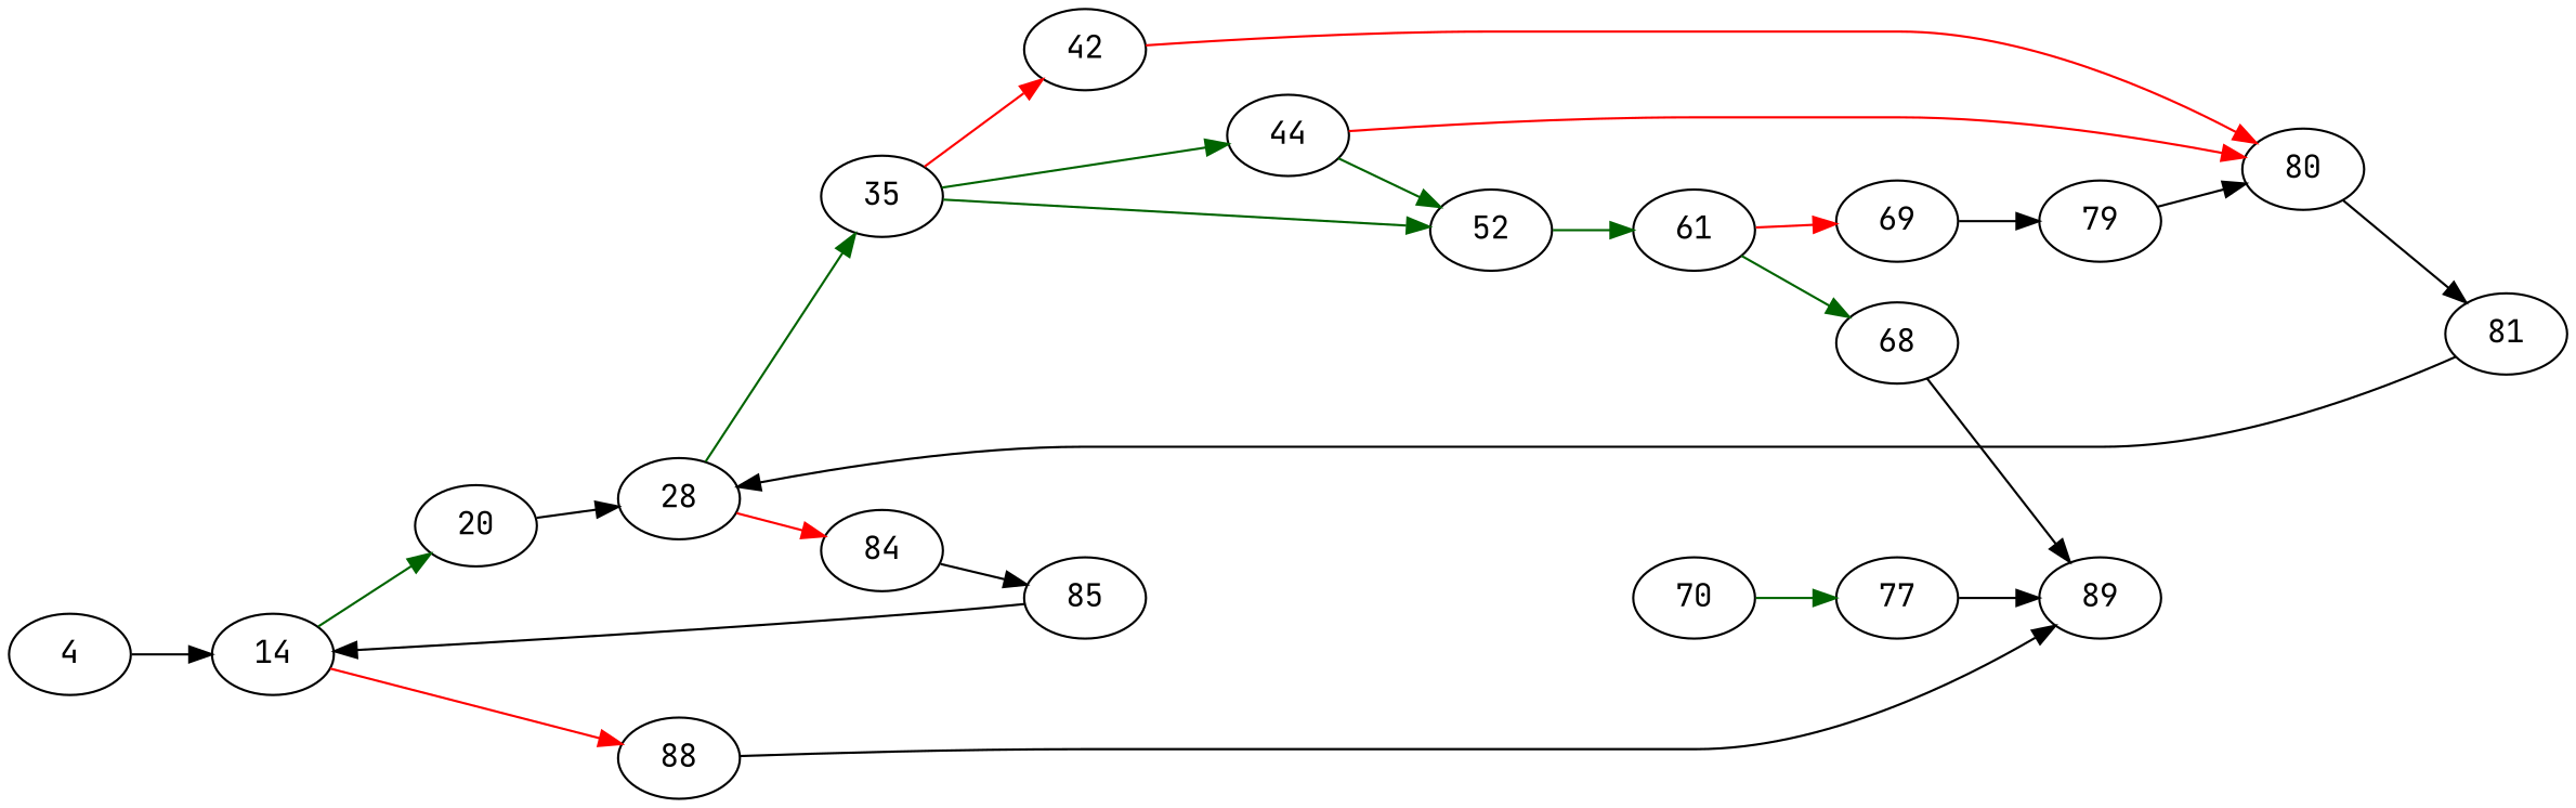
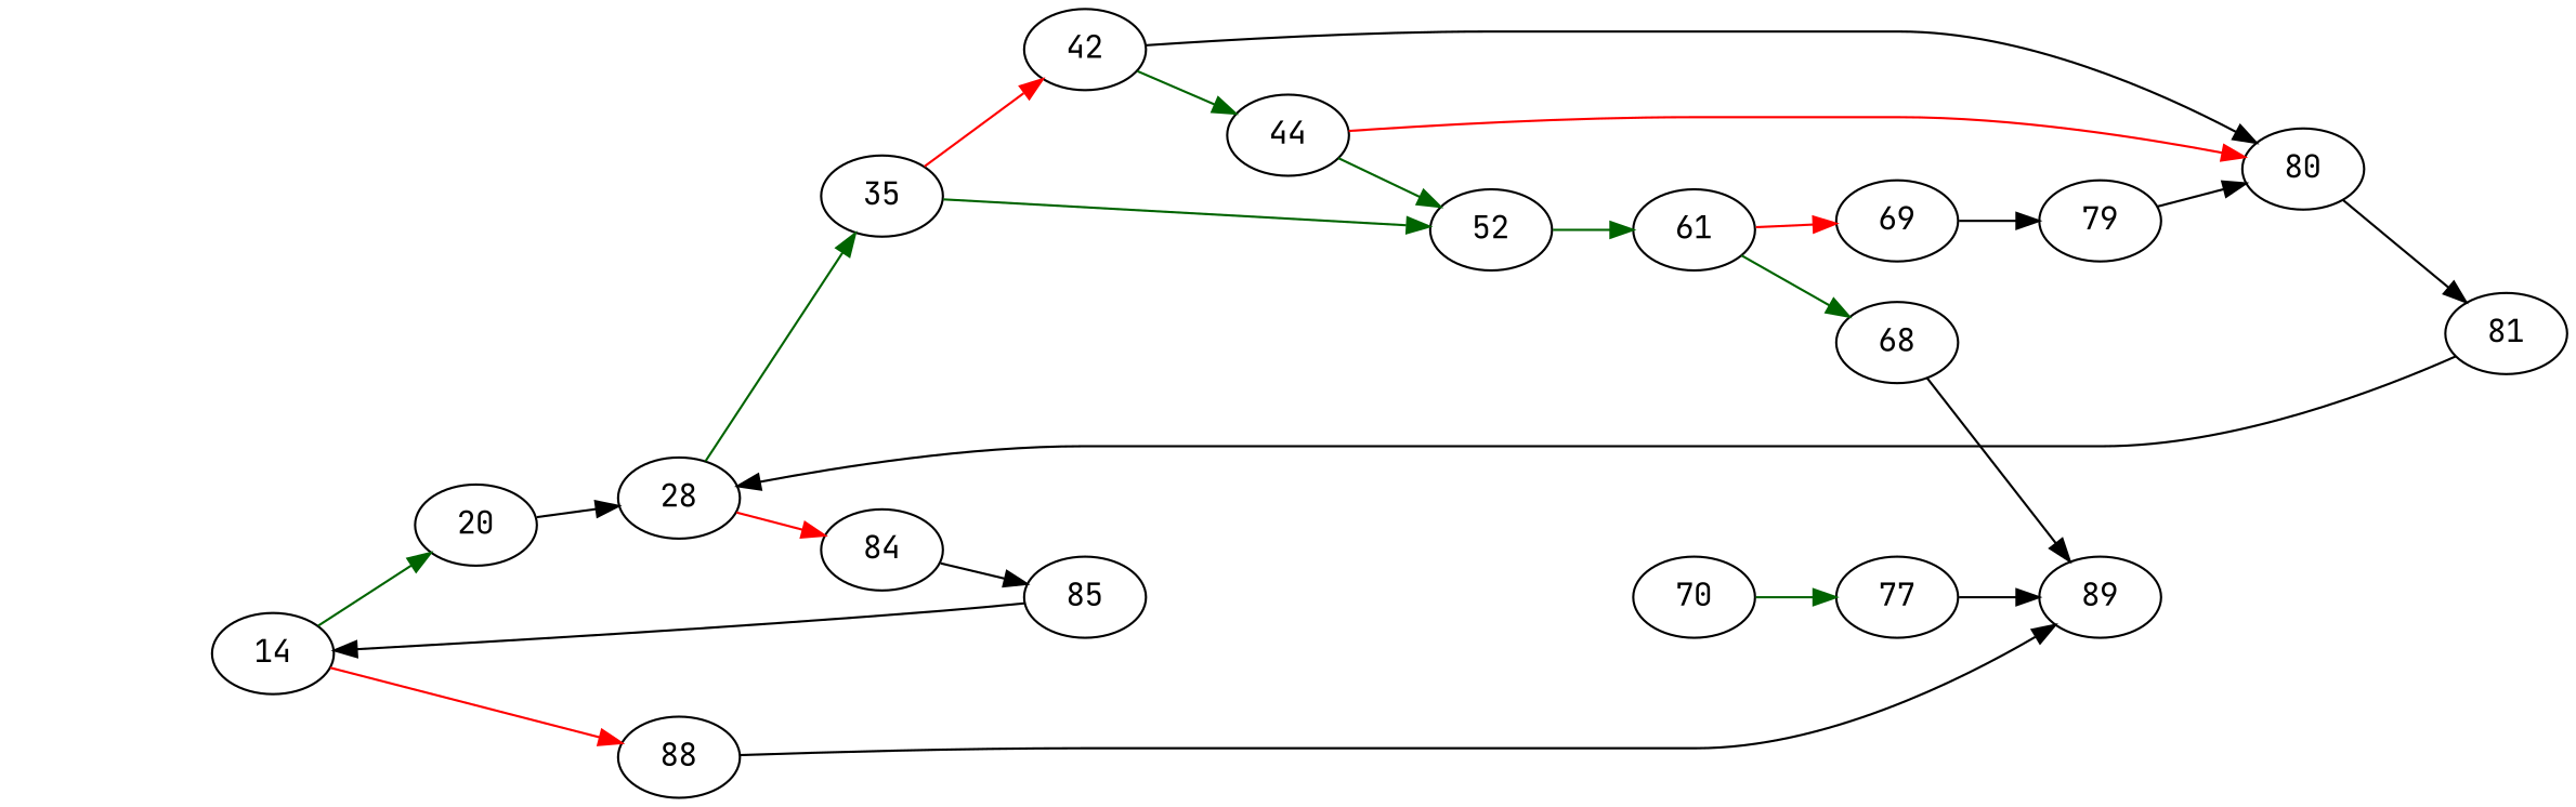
  strict digraph {
    fontname="JetBrains Mono"
    rankdir=LR
    node [fontname="JetBrains Mono"]
    edge [fontname="JetBrains Mono"]
-   4 [entry=true]
    14
    20
    88
    28
    89
    35
    84
    52
    42
    85
    61
    n13 [label=44]
    80
    68
    69
    70
    77
    81
    79
-   4 -> 14
    14 -> 20 [color=darkgreen cond=true]
    14 -> 88 [color=red cond=false]
    20 -> 28
    88 -> 89
    28 -> 35 [color=darkgreen cond=true]
    28 -> 84 [color=red cond=false]
    35 -> 52 [color=darkgreen cond=true]
    35 -> 42 [color=red cond=false]
    84 -> 85
    52 -> 61 [color=darkgreen cond=true]
-   35 -> n13 [color=darkgreen cond=true]
-   42 -> 80 [color=red cond=false]
+   42 -> n13 [color=darkgreen cond=true]
+   42 -> 80 [color=black cond=false]
    85 -> 14
    61 -> 68 [color=darkgreen cond=true]
    61 -> 69 [color=red cond=false]
    n13 -> 52 [color=darkgreen cond=true]
    n13 -> 80 [color=red cond=false]
    80 -> 81
    68 -> 89
    69 -> 79
    70 -> 77 [color=darkgreen cond=true]
    77 -> 89
    81 -> 28
    79 -> 80
  }
